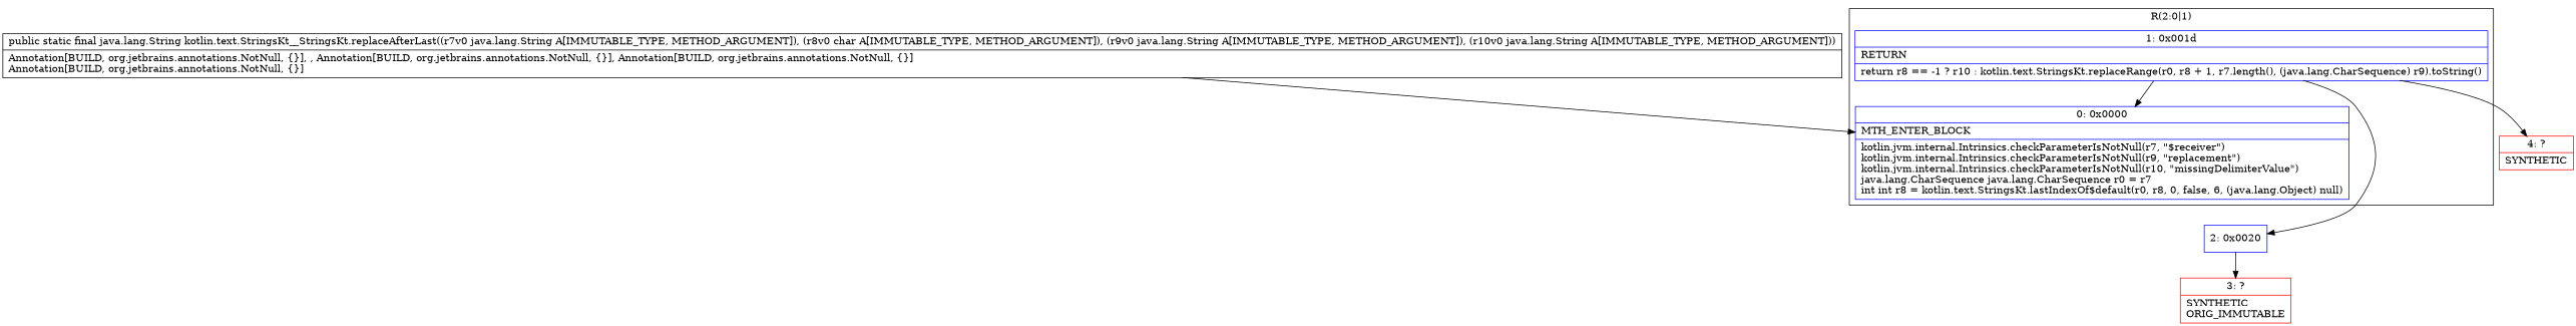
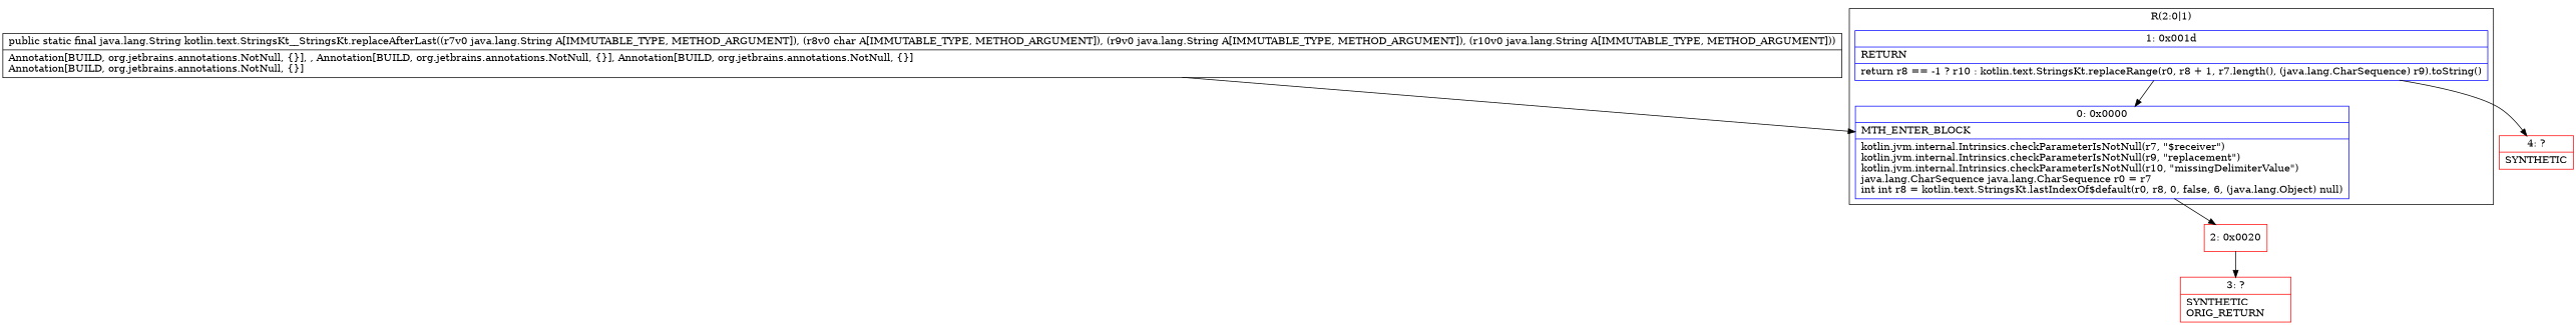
  digraph {
    node [color=red shape=record]
    n1 [color=blue label="{0\:\ 0x0000|MTH_ENTER_BLOCK\l|kotlin.jvm.internal.Intrinsics.checkParameterIsNotNull(r7, \"$receiver\")\lkotlin.jvm.internal.Intrinsics.checkParameterIsNotNull(r9, \"replacement\")\lkotlin.jvm.internal.Intrinsics.checkParameterIsNotNull(r10, \"missingDelimiterValue\")\ljava.lang.CharSequence java.lang.CharSequence r0 = r7\lint int r8 = kotlin.text.StringsKt.lastIndexOf$default(r0, r8, 0, false, 6, (java.lang.Object) null)\l}"]
    n2 [color=blue label="{1\:\ 0x001d|RETURN\l|return r8 == \-1 ? r10 : kotlin.text.StringsKt.replaceRange(r0, r8 + 1, r7.length(), (java.lang.CharSequence) r9).toString()\l}"]
-   n3 [color=blue label="{2\:\ 0x0020}"]
+   n3 [label="{2\:\ 0x0020}"]
    n4 [label="{4\:\ ?|SYNTHETIC\l}"]
-   n5 [label="{3\:\ ?|SYNTHETIC\lORIG_IMMUTABLE\l}"]
+   n5 [label="{3\:\ ?|SYNTHETIC\lORIG_RETURN\l}"]
    n6 [label="{public static final java.lang.String kotlin.text.StringsKt__StringsKt.replaceAfterLast((r7v0 java.lang.String A[IMMUTABLE_TYPE, METHOD_ARGUMENT]), (r8v0 char A[IMMUTABLE_TYPE, METHOD_ARGUMENT]), (r9v0 java.lang.String A[IMMUTABLE_TYPE, METHOD_ARGUMENT]), (r10v0 java.lang.String A[IMMUTABLE_TYPE, METHOD_ARGUMENT]))  | Annotation[BUILD, org.jetbrains.annotations.NotNull, \{\}], , Annotation[BUILD, org.jetbrains.annotations.NotNull, \{\}], Annotation[BUILD, org.jetbrains.annotations.NotNull, \{\}]\lAnnotation[BUILD, org.jetbrains.annotations.NotNull, \{\}]\l}" color=""]
    subgraph cluster_1 {
      label="R(2:0|1)"
      n1
      n2
    }
    n2 -> n1
-   n2 -> n3
+   n1 -> n3
    n2 -> n4
    n3 -> n5
    n6 -> n1
  }
